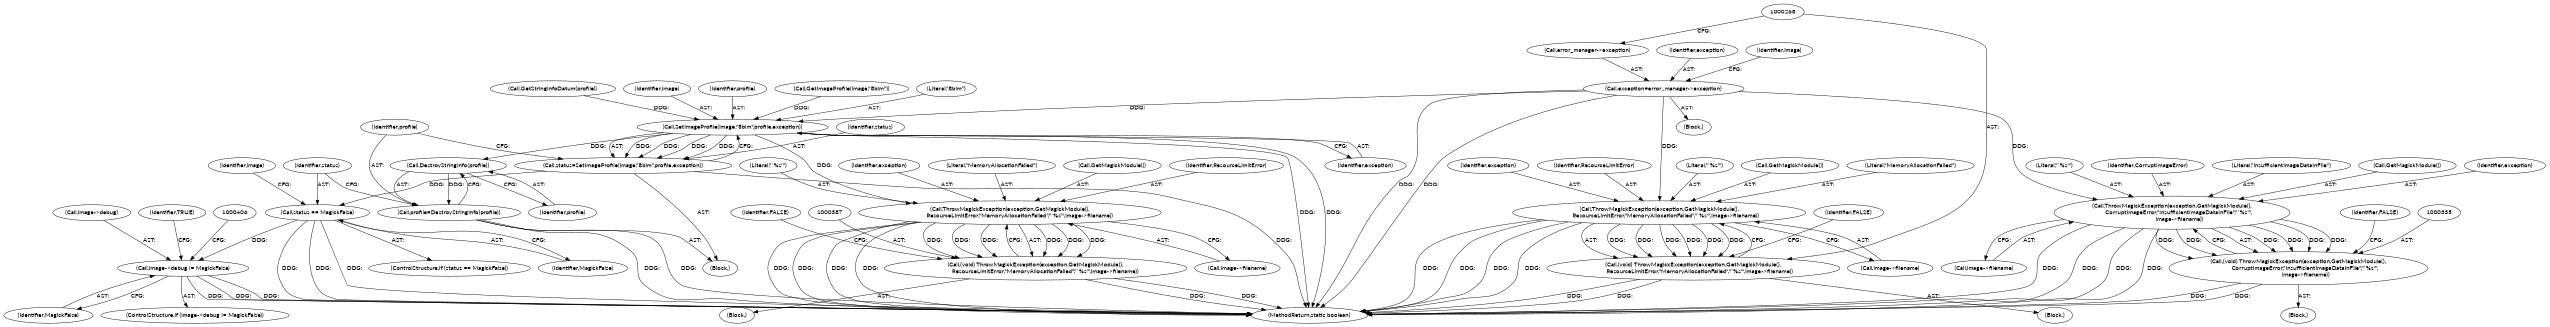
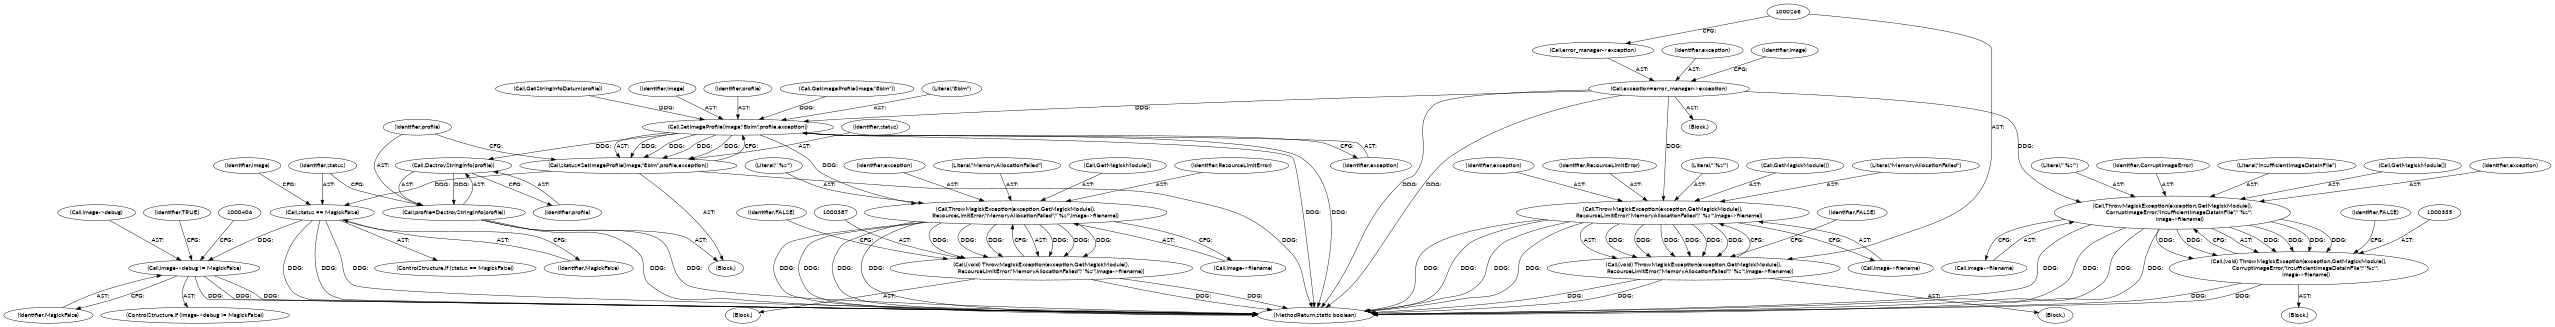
  digraph {
    fontname=Lato
    node [fontname=Lato]
    edge [fontname=Lato]
    n1 [label="(Call,exception=error_manager->exception)"]
    n2 [label="(Call,ThrowMagickException(exception,GetMagickModule(),\n        ResourceLimitError,\"MemoryAllocationFailed\",\"`%s'\",image->filename))"]
    n3 [label="(Call,ThrowMagickException(exception,GetMagickModule(),\n        CorruptImageError,\"InsufficientImageDataInFile\",\"`%s'\",\n         image->filename))"]
    n4 [label="(Call,SetImageProfile(image,\"8bim\",profile,exception))"]
    n5 [label="(Block,)"]
    n6 [label="(MethodReturn,static boolean)"]
    n7 [label="(Call,(void) ThrowMagickException(exception,GetMagickModule(),\n        ResourceLimitError,\"MemoryAllocationFailed\",\"`%s'\",image->filename))"]
    n8 [label="(Call,image->filename)"]
    n9 [label="(Call,(void) ThrowMagickException(exception,GetMagickModule(),\n        CorruptImageError,\"InsufficientImageDataInFile\",\"`%s'\",\n         image->filename))"]
    n10 [label="(Call,image->filename)"]
    n11 [label="(Call,status=SetImageProfile(image,\"8bim\",profile,exception))"]
    n12 [label="(Call,DestroyStringInfo(profile))"]
    n13 [label="(Call,ThrowMagickException(exception,GetMagickModule(),\n            ResourceLimitError,\"MemoryAllocationFailed\",\"`%s'\",image->filename))"]
    n14 [label="(Identifier,exception)"]
    n15 [label="(Call,error_manager->exception)"]
    n16 [label="(Block,)"]
    n17 [label="(Block,)"]
    n18 [label="(Call,status == MagickFalse)"]
    n19 [label="(Block,)"]
    n20 [label="(Call,profile=DestroyStringInfo(profile))"]
    n21 [label="(Identifier,profile)"]
    n22 [label="(Call,(void) ThrowMagickException(exception,GetMagickModule(),\n            ResourceLimitError,\"MemoryAllocationFailed\",\"`%s'\",image->filename))"]
    n23 [label="(Call,image->filename)"]
    n24 [label="(Call,image->debug != MagickFalse)"]
    n25 [label="(ControlStructure,if (status == MagickFalse))"]
    n26 [label="(Identifier,MagickFalse)"]
    n27 [label="(ControlStructure,if (image->debug != MagickFalse))"]
    n28 [label="(Identifier,MagickFalse)"]
    n29 [label="(Block,)"]
    n30 [label="(Literal,\"`%s'\")"]
    n31 [label="(Literal,\"`%s'\")"]
    n32 [label="(Identifier,exception)"]
    n33 [label="(Call,GetMagickModule())"]
    n34 [label="(Identifier,CorruptImageError)"]
    n35 [label="(Literal,\"8bim\")"]
    n36 [label="(Identifier,exception)"]
    n37 [label="(Literal,\"MemoryAllocationFailed\")"]
    n38 [label="(Identifier,image)"]
    n39 [label="(Identifier,FALSE)"]
    n40 [label="(Literal,\"MemoryAllocationFailed\")"]
    n41 [label="(Call,image->debug)"]
    n42 [label="(Identifier,status)"]
    n43 [label="(Identifier,exception)"]
    n44 [label="(Identifier,FALSE)"]
    n45 [label="(Call,GetMagickModule())"]
    n46 [label="(Call,GetStringInfoDatum(profile))"]
    n47 [label="(Identifier,profile)"]
    n48 [label="(Literal,\"InsufficientImageDataInFile\")"]
    n49 [label="(Identifier,image)"]
    n50 [label="(Identifier,ResourceLimitError)"]
    n51 [label="(Identifier,status)"]
    n52 [label="(Identifier,ResourceLimitError)"]
    n53 [label="(Identifier,TRUE)"]
    n54 [label="(Identifier,profile)"]
    n55 [label="(Literal,\"`%s'\")"]
    n56 [label="(Call,GetImageProfile(image,\"8bim\"))"]
    n57 [label="(Call,GetMagickModule())"]
    n58 [label="(Identifier,FALSE)"]
    n59 [label="(Identifier,exception)"]
    n60 [label="(Identifier,image)"]
    1000268
    1000335
    1000387
    1000406
    n1 -> n2 [label="DDG: "]
    n1 -> n3 [label="DDG: "]
    n1 -> n4 [label="DDG: "]
    n1 -> n5 [label="AST: "]
    n1 -> n6 [label="DDG: "]
    n1 -> n6 [label="DDG: "]
    n2 -> n6 [label="DDG: "]
    n2 -> n6 [label="DDG: "]
    n2 -> n6 [label="DDG: "]
    n2 -> n6 [label="DDG: "]
    n2 -> n7 [label="AST: "]
    n2 -> n7 [label="DDG: "]
    n2 -> n7 [label="DDG: "]
    n2 -> n7 [label="DDG: "]
    n2 -> n7 [label="DDG: "]
    n2 -> n7 [label="DDG: "]
    n2 -> n7 [label="DDG: "]
    n2 -> n8 [label="CFG: "]
    n3 -> n6 [label="DDG: "]
    n3 -> n6 [label="DDG: "]
    n3 -> n6 [label="DDG: "]
    n3 -> n6 [label="DDG: "]
    n3 -> n9 [label="AST: "]
    n3 -> n9 [label="DDG: "]
    n3 -> n9 [label="DDG: "]
    n3 -> n9 [label="DDG: "]
    n3 -> n9 [label="DDG: "]
    n3 -> n9 [label="DDG: "]
    n3 -> n9 [label="DDG: "]
    n3 -> n10 [label="CFG: "]
    n4 -> n6 [label="DDG: "]
    n4 -> n6 [label="DDG: "]
    n4 -> n11 [label="AST: "]
    n4 -> n11 [label="DDG: "]
    n4 -> n11 [label="DDG: "]
    n4 -> n11 [label="DDG: "]
    n4 -> n11 [label="DDG: "]
    n4 -> n12 [label="DDG: "]
    n4 -> n13 [label="DDG: "]
    n4 -> n14 [label="CFG: "]
    n7 -> n2 [label="CFG: "]
    n7 -> n6 [label="DDG: "]
    n7 -> n6 [label="DDG: "]
    n7 -> n16 [label="AST: "]
    n8 -> n2 [label="AST: "]
    n9 -> n3 [label="CFG: "]
    n9 -> n6 [label="DDG: "]
    n9 -> n6 [label="DDG: "]
    n9 -> n17 [label="AST: "]
    n10 -> n3 [label="AST: "]
    n11 -> n4 [label="CFG: "]
    n11 -> n6 [label="DDG: "]
    n11 -> n18 [label="DDG: "]
    n11 -> n19 [label="AST: "]
    n12 -> n20 [label="AST: "]
    n12 -> n20 [label="DDG: "]
    n12 -> n21 [label="CFG: "]
    n13 -> n6 [label="DDG: "]
    n13 -> n6 [label="DDG: "]
    n13 -> n6 [label="DDG: "]
    n13 -> n6 [label="DDG: "]
    n13 -> n22 [label="AST: "]
    n13 -> n22 [label="DDG: "]
    n13 -> n22 [label="DDG: "]
    n13 -> n22 [label="DDG: "]
    n13 -> n22 [label="DDG: "]
    n13 -> n22 [label="DDG: "]
    n13 -> n22 [label="DDG: "]
    n13 -> n23 [label="CFG: "]
    n14 -> n4 [label="AST: "]
    n15 -> n1 [label="AST: "]
    n18 -> n6 [label="DDG: "]
    n18 -> n6 [label="DDG: "]
    n18 -> n6 [label="DDG: "]
    n18 -> n24 [label="DDG: "]
    n18 -> n25 [label="AST: "]
    n18 -> n26 [label="CFG: "]
    n20 -> n6 [label="DDG: "]
    n20 -> n6 [label="DDG: "]
-   n20 -> n12 [label="CFG: "]
+   n20 -> n12 [label="AST: "]
    n20 -> n19 [label="AST: "]
    n21 -> n12 [label="AST: "]
    n22 -> n6 [label="DDG: "]
    n22 -> n6 [label="DDG: "]
    n22 -> n13 [label="CFG: "]
    n22 -> n29 [label="AST: "]
    n23 -> n13 [label="AST: "]
    n24 -> n6 [label="DDG: "]
    n24 -> n6 [label="DDG: "]
    n24 -> n6 [label="DDG: "]
    n24 -> n27 [label="AST: "]
    n24 -> n28 [label="CFG: "]
    n26 -> n18 [label="AST: "]
    n28 -> n24 [label="AST: "]
    n30 -> n3 [label="AST: "]
    n31 -> n2 [label="AST: "]
    n32 -> n13 [label="AST: "]
    n33 -> n2 [label="AST: "]
    n34 -> n3 [label="AST: "]
    n35 -> n4 [label="AST: "]
    n36 -> n1 [label="AST: "]
    n37 -> n13 [label="AST: "]
    n38 -> n18 [label="CFG: "]
    n39 -> n22 [label="CFG: "]
    n40 -> n2 [label="AST: "]
    n41 -> n24 [label="AST: "]
    n42 -> n11 [label="AST: "]
    n43 -> n2 [label="AST: "]
    n44 -> n9 [label="CFG: "]
    n45 -> n13 [label="AST: "]
    n46 -> n4 [label="DDG: "]
    n47 -> n11 [label="CFG: "]
    n47 -> n20 [label="AST: "]
    n48 -> n3 [label="AST: "]
    n49 -> n4 [label="AST: "]
    n50 -> n13 [label="AST: "]
    n51 -> n18 [label="AST: "]
    n51 -> n20 [label="CFG: "]
    n52 -> n2 [label="AST: "]
    n53 -> n24 [label="CFG: "]
    n54 -> n4 [label="AST: "]
    n55 -> n13 [label="AST: "]
    n56 -> n4 [label="DDG: "]
    n57 -> n3 [label="AST: "]
    n58 -> n7 [label="CFG: "]
    n59 -> n3 [label="AST: "]
    n60 -> n1 [label="CFG: "]
    1000268 -> n7 [label="AST: "]
    1000268 -> n15 [label="CFG: "]
    1000335 -> n9 [label="AST: "]
    1000387 -> n22 [label="AST: "]
    1000406 -> n24 [label="CFG: "]
  }
